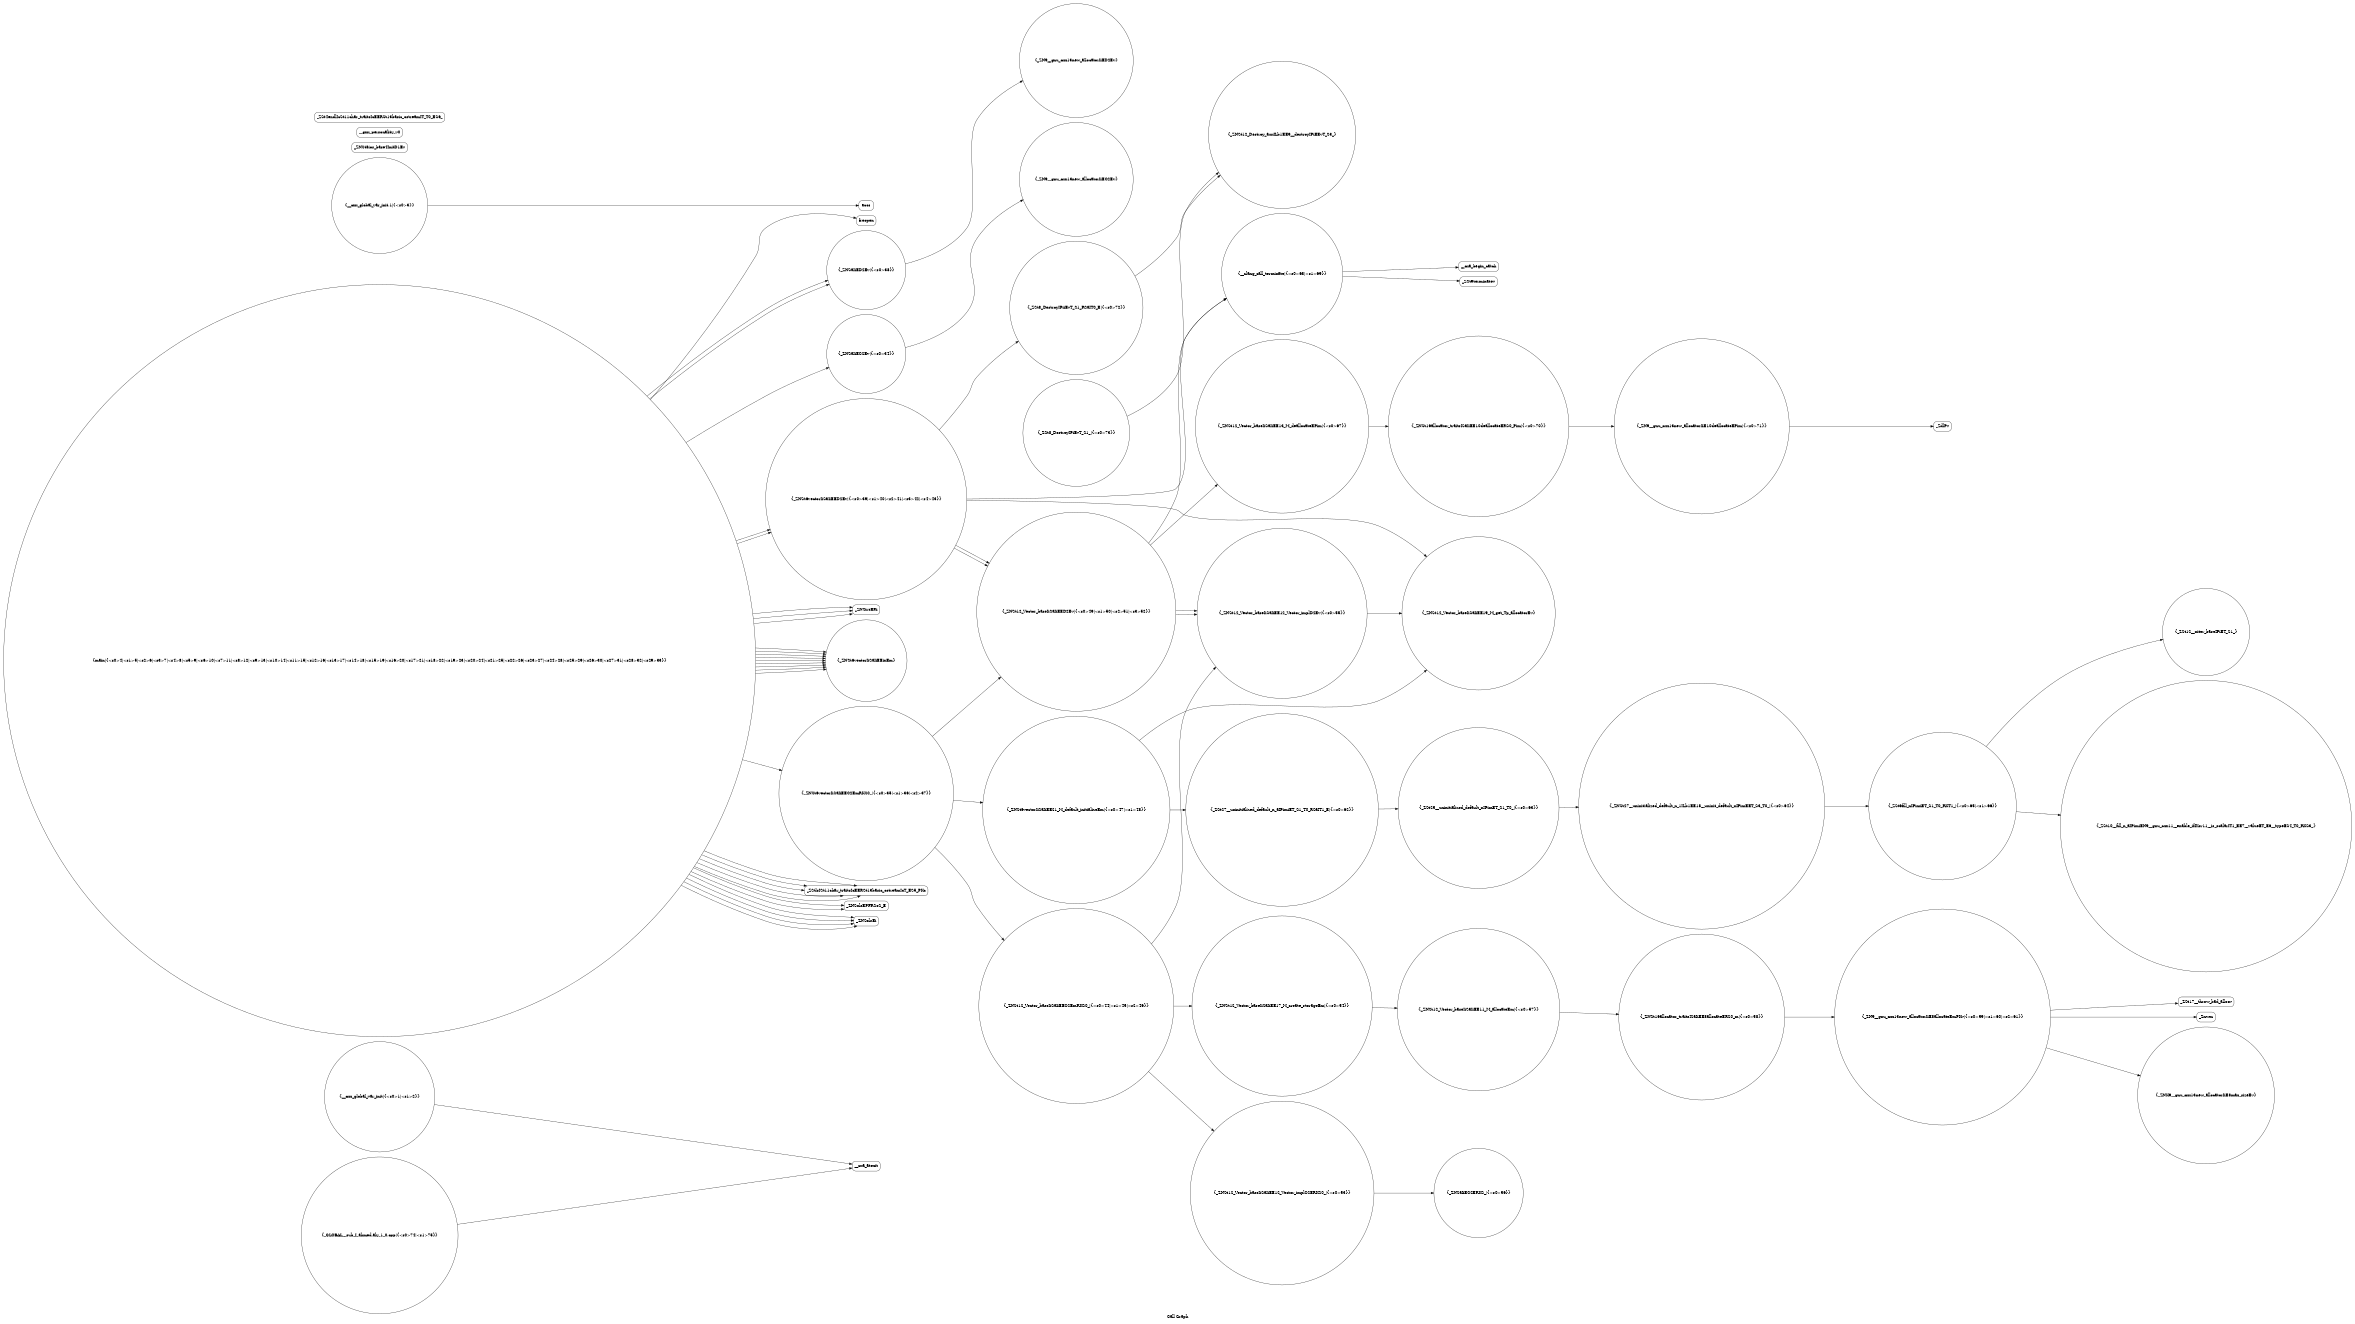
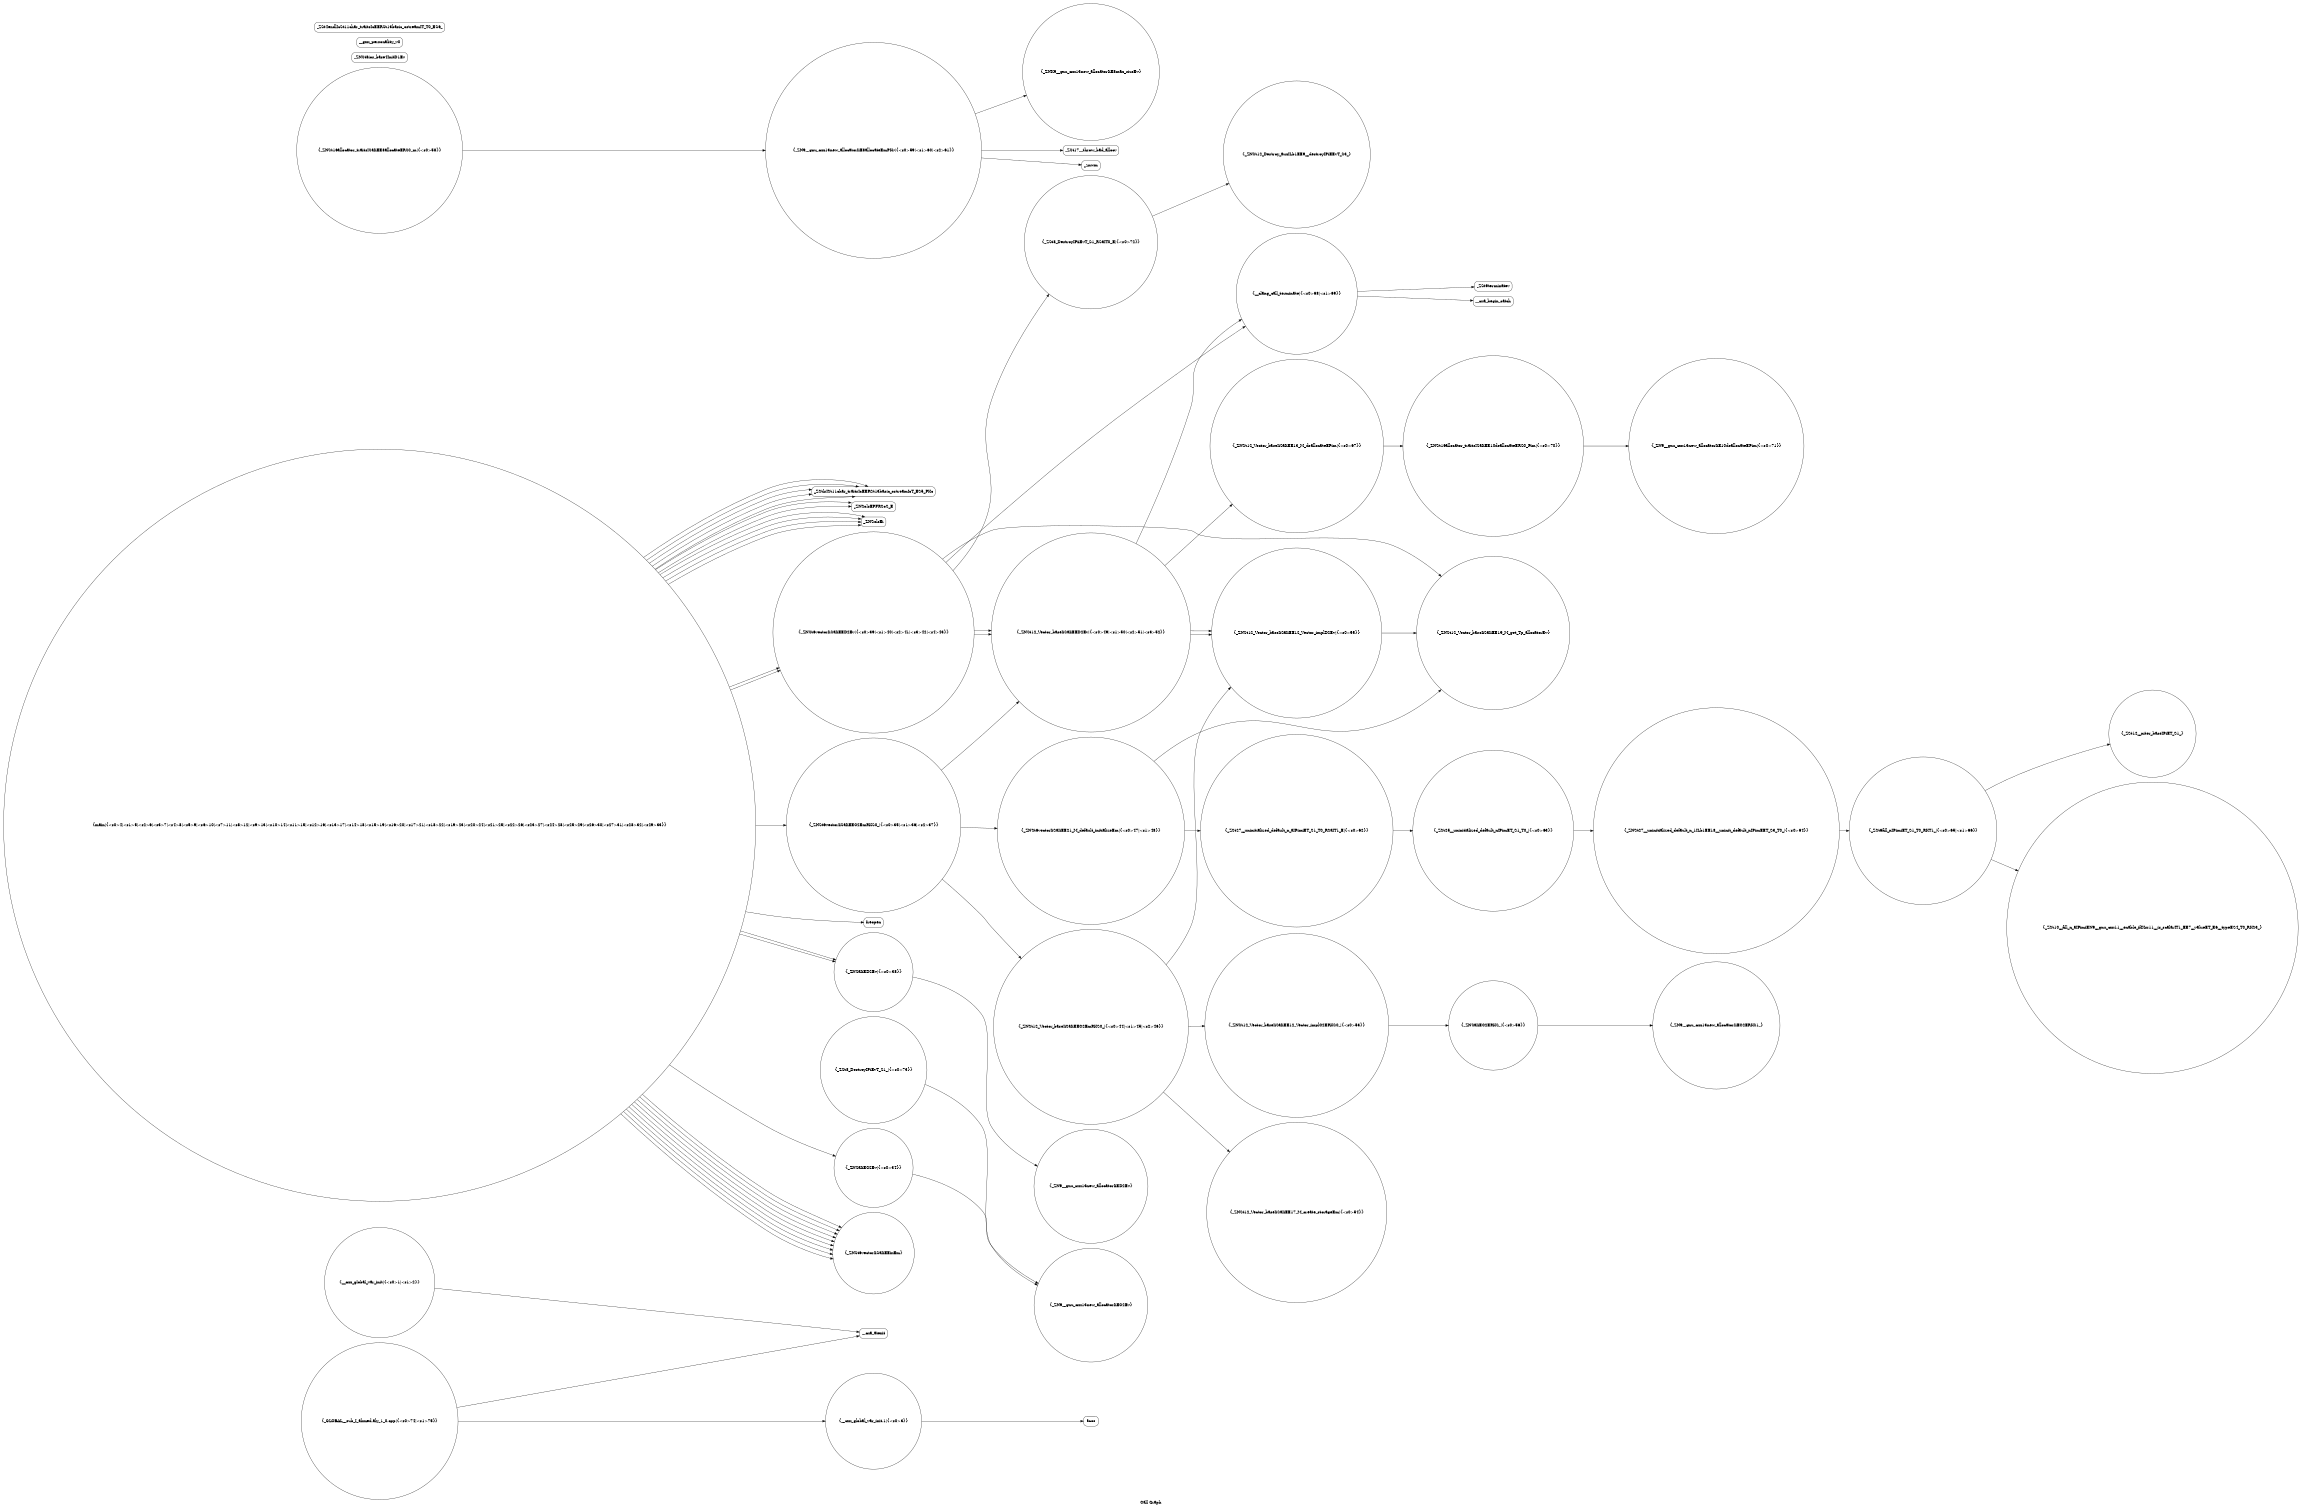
  digraph {
    label="Call Graph"
    rankdir=LR
    node [shape=circle]
    edge [color=black tailport=s0]
    n1 [label="{__cxx_global_var_init|{<s0>1|<s1>2}}"]
    n2 [label="{__cxa_atexit}" shape=Mrecord]
    n3 [label="{_ZSt9terminatev}" shape=Mrecord]
    n4 [label="{freopen}" shape=Mrecord]
    n5 [label="{_GLOBAL__sub_I_ahmed.aly_1_0.cpp|{<s0>74|<s1>75}}"]
    n6 [label="{__cxx_global_var_init.1|{<s0>3}}"]
    n7 [label="{acos}" shape=Mrecord]
    n8 [label="{_ZNSaIiED2Ev|{<s0>38}}"]
    n9 [label="{_ZN9__gnu_cxx13new_allocatorIiED2Ev}"]
    n10 [label="{_ZNSt12_Vector_baseIiSaIiEEC2EmRKS0_|{<s0>44|<s1>45|<s2>46}}"]
    n11 [label="{_ZNSt12_Vector_baseIiSaIiEE12_Vector_implC2ERKS0_|{<s0>53}}"]
    n12 [label="{_ZNSt12_Vector_baseIiSaIiEE17_M_create_storageEm|{<s0>54}}"]
    n13 [label="{_ZNSt12_Vector_baseIiSaIiEE12_Vector_implD2Ev|{<s0>55}}"]
    n14 [label="{_ZNSaIiEC2ERKS_|{<s0>56}}"]
-   n15 [label="{_ZNSt12_Vector_baseIiSaIiEE11_M_allocateEm|{<s0>57}}"]
    n16 [label="{_ZNSt12_Vector_baseIiSaIiEE19_M_get_Tp_allocatorEv}"]
+   n17 [label="{_ZN9__gnu_cxx13new_allocatorIiEC2ERKS1_}"]
    n18 [label="{_ZNSt16allocator_traitsISaIiEE8allocateERS0_m|{<s0>58}}"]
    n19 [label="{_ZSt27__uninitialized_default_n_aIPimiET_S1_T0_RSaIT1_E|{<s0>62}}"]
    n20 [label="{_ZSt25__uninitialized_default_nIPimET_S1_T0_|{<s0>63}}"]
    n21 [label="{_ZNSt27__uninitialized_default_n_1ILb1EE18__uninit_default_nIPimEET_S3_T0_|{<s0>64}}"]
    n22 [label="{_ZSt6fill_nIPimiET_S1_T0_RKT1_|{<s0>65|<s1>66}}"]
    n23 [label="{_ZNSt12_Vector_baseIiSaIiEE13_M_deallocateEPim|{<s0>67}}"]
    n24 [label="{_ZNSt16allocator_traitsISaIiEE10deallocateERS0_Pim|{<s0>70}}"]
    n25 [label="{_ZN9__gnu_cxx13new_allocatorIiE10deallocateEPim|{<s0>71}}"]
-   n26 [label="{_ZdlPv}" shape=Mrecord]
    n27 [label="{_ZSt8_DestroyIPiiEvT_S1_RSaIT0_E|{<s0>72}}"]
    n28 [label="{_ZNSt12_Destroy_auxILb1EE9__destroyIPiEEvT_S3_}"]
    n29 [label="{_ZSt8_DestroyIPiEvT_S1_|{<s0>73}}"]
    n30 [label="{_ZNSaIiEC2Ev|{<s0>34}}"]
    n31 [label="{_ZN9__gnu_cxx13new_allocatorIiEC2Ev}"]
    n32 [label="{_ZNSt6vectorIiSaIiEED2Ev|{<s0>39|<s1>40|<s2>41|<s3>42|<s4>43}}"]
    n33 [label="{_ZNSt12_Vector_baseIiSaIiEED2Ev|{<s0>49|<s1>50|<s2>51|<s3>52}}"]
    n34 [label="{__clang_call_terminate|{<s0>68|<s1>69}}"]
    n35 [label="{__cxa_begin_catch}" shape=Mrecord]
    n36 [label="{_ZN9__gnu_cxx13new_allocatorIiE8allocateEmPKv|{<s0>59|<s1>60|<s2>61}}"]
    n37 [label="{_ZNK9__gnu_cxx13new_allocatorIiE8max_sizeEv}"]
    n38 [label="{_ZSt12__niter_baseIPiET_S1_}"]
    n39 [label="{_ZSt10__fill_n_aIPimiEN9__gnu_cxx11__enable_ifIXsr11__is_scalarIT1_EE7__valueET_E6__typeES4_T0_RKS3_}"]
-   n40 [label="{_ZNSirsERi}" shape=Mrecord]
    n41 [label="{_ZNSt6vectorIiSaIiEEixEm}"]
    n42 [label="{_ZNSt6vectorIiSaIiEE21_M_default_initializeEm|{<s0>47|<s1>48}}"]
    n43 [label="{_ZSt17__throw_bad_allocv}" shape=Mrecord]
    n44 [label="{_Znwm}" shape=Mrecord]
    n45 [label="{_ZNSt6vectorIiSaIiEEC2EmRKS0_|{<s0>35|<s1>36|<s2>37}}"]
    n46 [label="{_ZNSt8ios_base4InitD1Ev}" shape=Mrecord]
    n47 [label="{_ZStlsISt11char_traitsIcEERSt13basic_ostreamIcT_ES5_PKc}" shape=Mrecord]
    n48 [label="{_ZNSolsEPFRSoS_E}" shape=Mrecord]
    n49 [label="{main|{<s0>4|<s1>5|<s2>6|<s3>7|<s4>8|<s5>9|<s6>10|<s7>11|<s8>12|<s9>13|<s10>14|<s11>15|<s12>16|<s13>17|<s14>18|<s15>19|<s16>20|<s17>21|<s18>22|<s19>23|<s20>24|<s21>25|<s22>26|<s23>27|<s24>28|<s25>29|<s26>30|<s27>31|<s28>32|<s29>33}}"]
    n50 [label="{_ZNSolsEi}" shape=Mrecord]
    n51 [label="{__gxx_personality_v0}" shape=Mrecord]
    n52 [label="{_ZSt4endlIcSt11char_traitsIcEERSt13basic_ostreamIT_T0_ES6_}" shape=Mrecord]
    n1 -> n2 [tailport=s1]
    n5 -> n2
+   n5 -> n6 [tailport=s1]
    n6 -> n7
    n8 -> n9
    n10 -> n11
    n10 -> n12 [tailport=s1]
    n10 -> n13 [tailport=s2]
    n11 -> n14
-   n12 -> n15
    n13 -> n16
-   n15 -> n18
+   n14 -> n17
    n18 -> n36
    n19 -> n20
    n20 -> n21
    n21 -> n22
    n22 -> n38
    n22 -> n39 [tailport=s1]
    n23 -> n24
    n24 -> n25
-   n25 -> n26
    n27 -> n28
-   n29 -> n28
+   n29 -> n31
    n30 -> n31
    n32 -> n16
    n32 -> n27 [tailport=s1]
    n32 -> n33 [tailport=s2]
    n32 -> n33 [tailport=s3]
    n32 -> n34 [tailport=s4]
    n33 -> n13 [tailport=s1]
    n33 -> n13 [tailport=s2]
    n33 -> n23
    n33 -> n34 [tailport=s3]
    n34 -> n3 [tailport=s1]
    n34 -> n35
    n36 -> n37
    n36 -> n43 [tailport=s1]
    n36 -> n44 [tailport=s2]
    n42 -> n16
    n42 -> n19 [tailport=s1]
    n45 -> n10
    n45 -> n33 [tailport=s2]
    n45 -> n42 [tailport=s1]
    n49 -> n4
    n49 -> n8 [tailport=s8]
    n49 -> n8 [tailport=s11]
    n49 -> n30 [tailport=s6]
    n49 -> n32 [tailport=s12]
    n49 -> n32 [tailport=s29]
-   n49 -> n40 [tailport=s1]
-   n49 -> n40 [tailport=s5]
-   n49 -> n40 [tailport=s10]
    n49 -> n41 [tailport=s9]
    n49 -> n41 [tailport=s13]
    n49 -> n41 [tailport=s14]
    n49 -> n41 [tailport=s15]
    n49 -> n41 [tailport=s16]
    n49 -> n41 [tailport=s17]
    n49 -> n41 [tailport=s18]
    n49 -> n41 [tailport=s19]
    n49 -> n41 [tailport=s20]
    n49 -> n45 [tailport=s7]
    n49 -> n47 [tailport=s2]
    n49 -> n47 [tailport=s4]
    n49 -> n47 [tailport=s21]
    n49 -> n47 [tailport=s24]
    n49 -> n47 [tailport=s26]
    n49 -> n48 [tailport=s22]
    n49 -> n48 [tailport=s28]
    n49 -> n50 [tailport=s3]
    n49 -> n50 [tailport=s23]
    n49 -> n50 [tailport=s25]
    n49 -> n50 [tailport=s27]
  }
